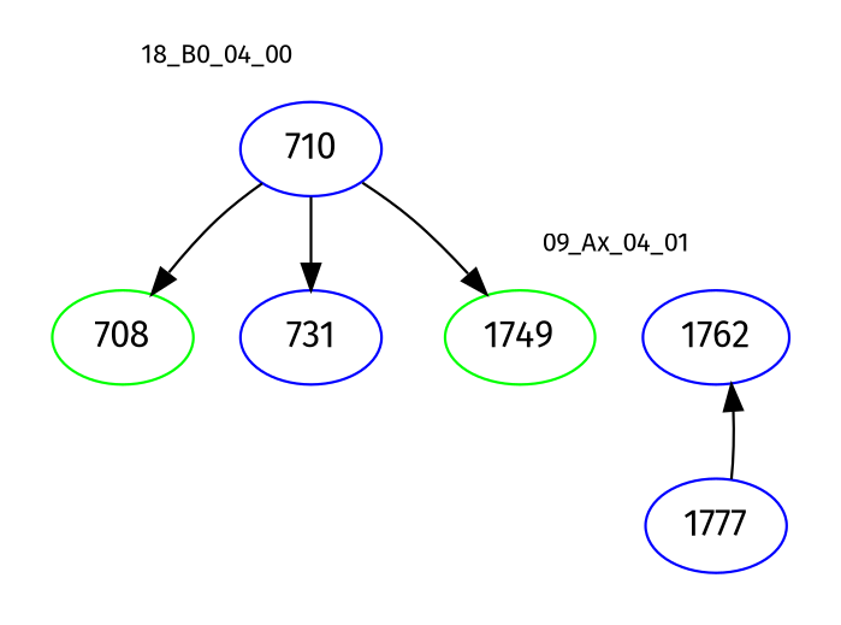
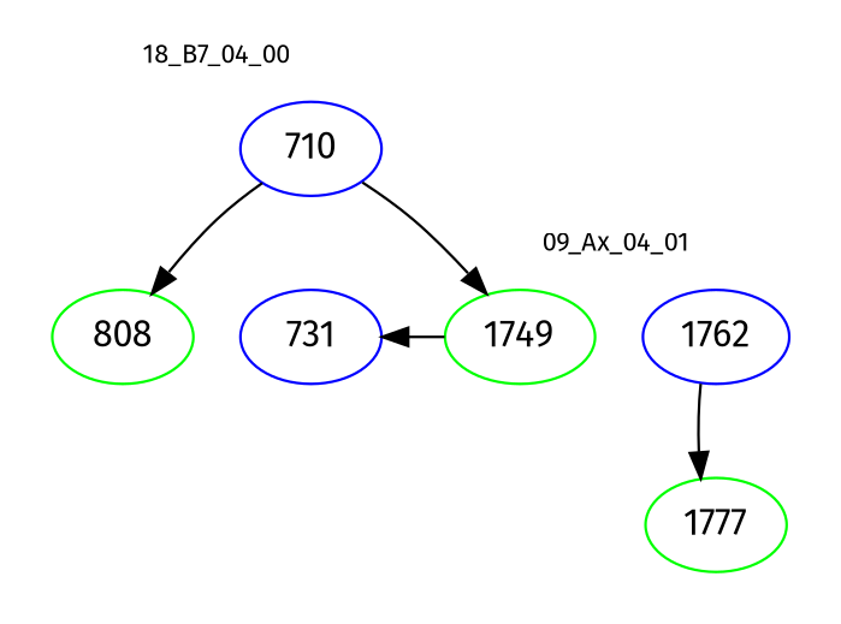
  digraph {
    fontname="Fira Sans"
    node [color=blue fontname="Fira Sans"]
    edge [color=black fontname="Fira Sans"]
    n1 [label=1762]
    n2 [color=green label=1749]
-   n3 [label=1777]
+   n3 [color=green label=1777]
    n4 [label=710]
-   n5 [color=green label=708]
+   n5 [color=green label=808]
    n6 [label=731]
    subgraph cluster_1 {
      color=white
      fontsize=10
      label="09_Ax_04_01"
      n1
      n2
      n3
    }
    subgraph cluster_2 {
      color=white
      fontsize=10
-     label="18_B0_04_00"
+     label="18_B7_04_00"
      n4
      n5
      n6
    }
-   n3 -> n1
+   n1 -> n3
    n4 -> n2
    n4 -> n5
-   n4 -> n6
+   n2 -> n6
  }
